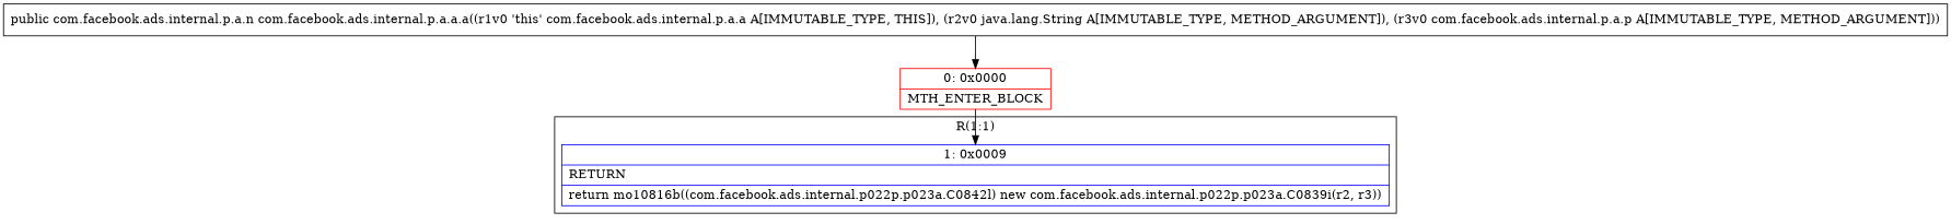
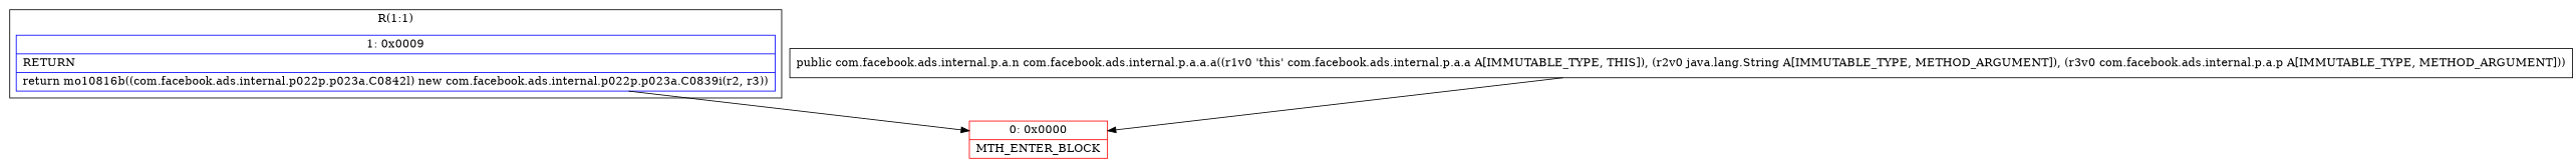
  digraph {
    node [shape=record]
    n1 [color=blue label="{1\:\ 0x0009|RETURN\l|return mo10816b((com.facebook.ads.internal.p022p.p023a.C0842l) new com.facebook.ads.internal.p022p.p023a.C0839i(r2, r3))\l}"]
    n2 [color=red label="{0\:\ 0x0000|MTH_ENTER_BLOCK\l}"]
    n3 [label="{public com.facebook.ads.internal.p.a.n com.facebook.ads.internal.p.a.a.a((r1v0 'this' com.facebook.ads.internal.p.a.a A[IMMUTABLE_TYPE, THIS]), (r2v0 java.lang.String A[IMMUTABLE_TYPE, METHOD_ARGUMENT]), (r3v0 com.facebook.ads.internal.p.a.p A[IMMUTABLE_TYPE, METHOD_ARGUMENT])) }"]
    subgraph cluster_1 {
      label="R(1:1)"
      n1
    }
-   n2 -> n1
+   n1 -> n2
    n3 -> n2
  }
